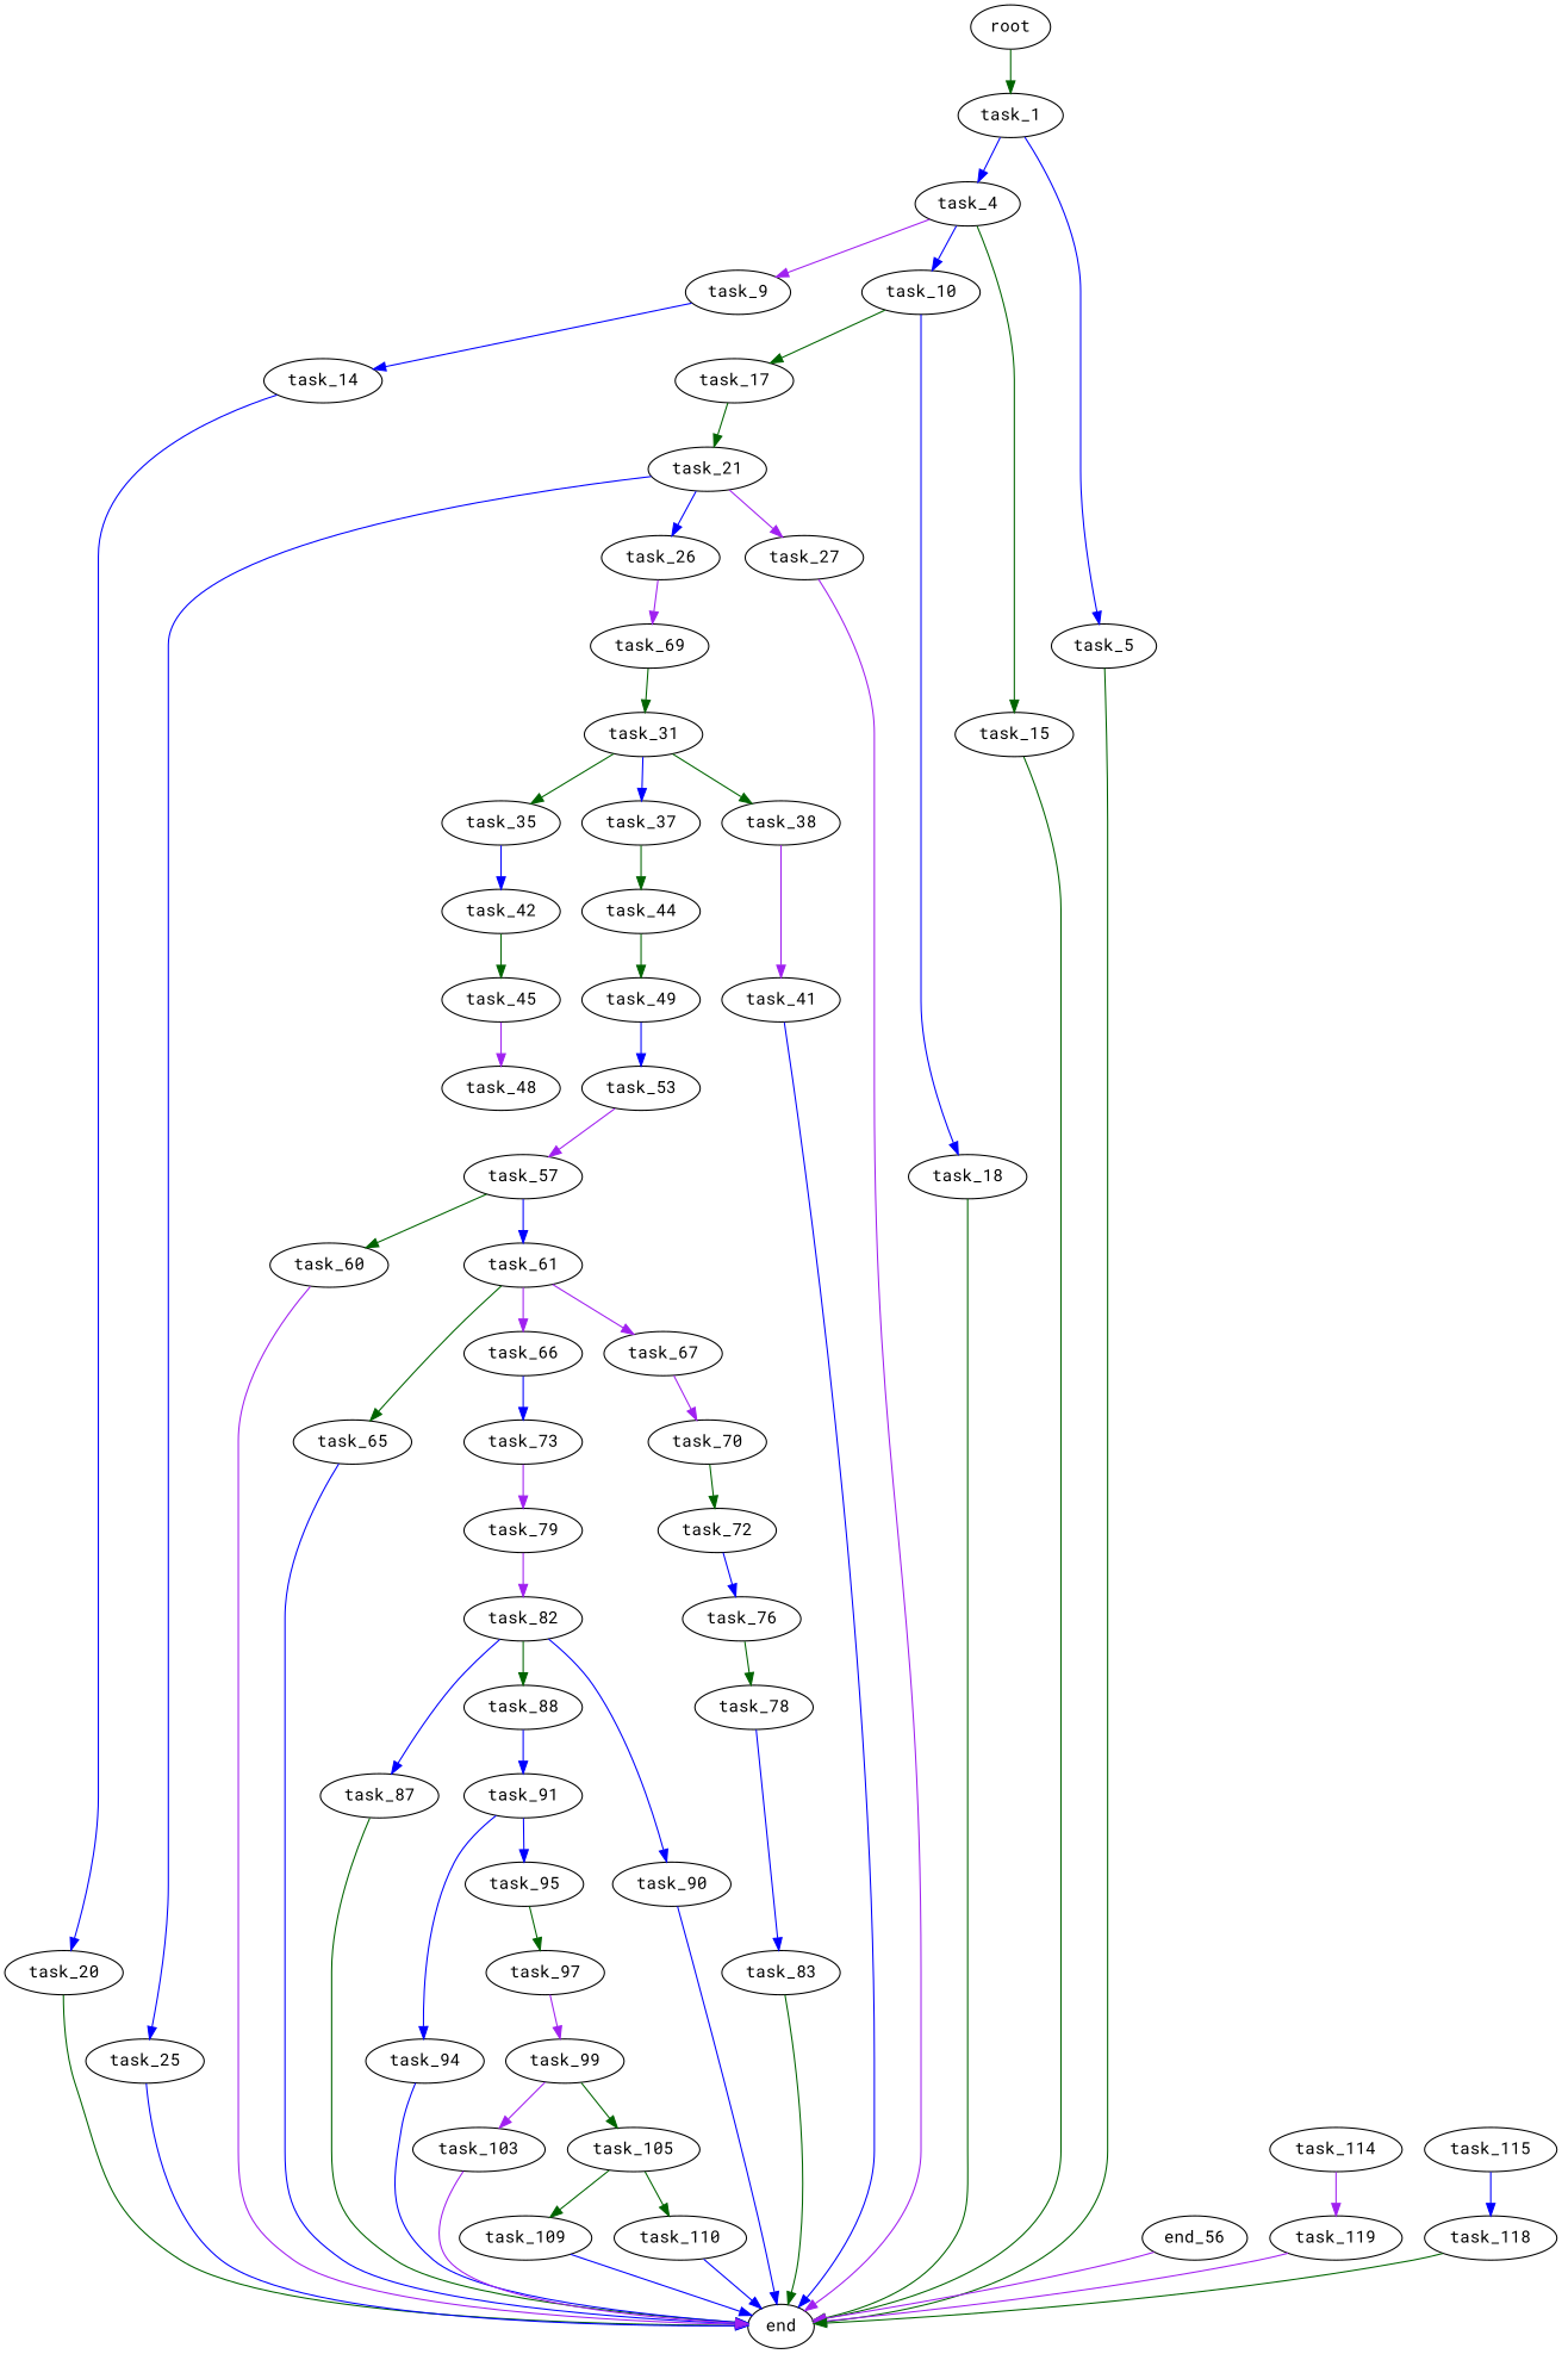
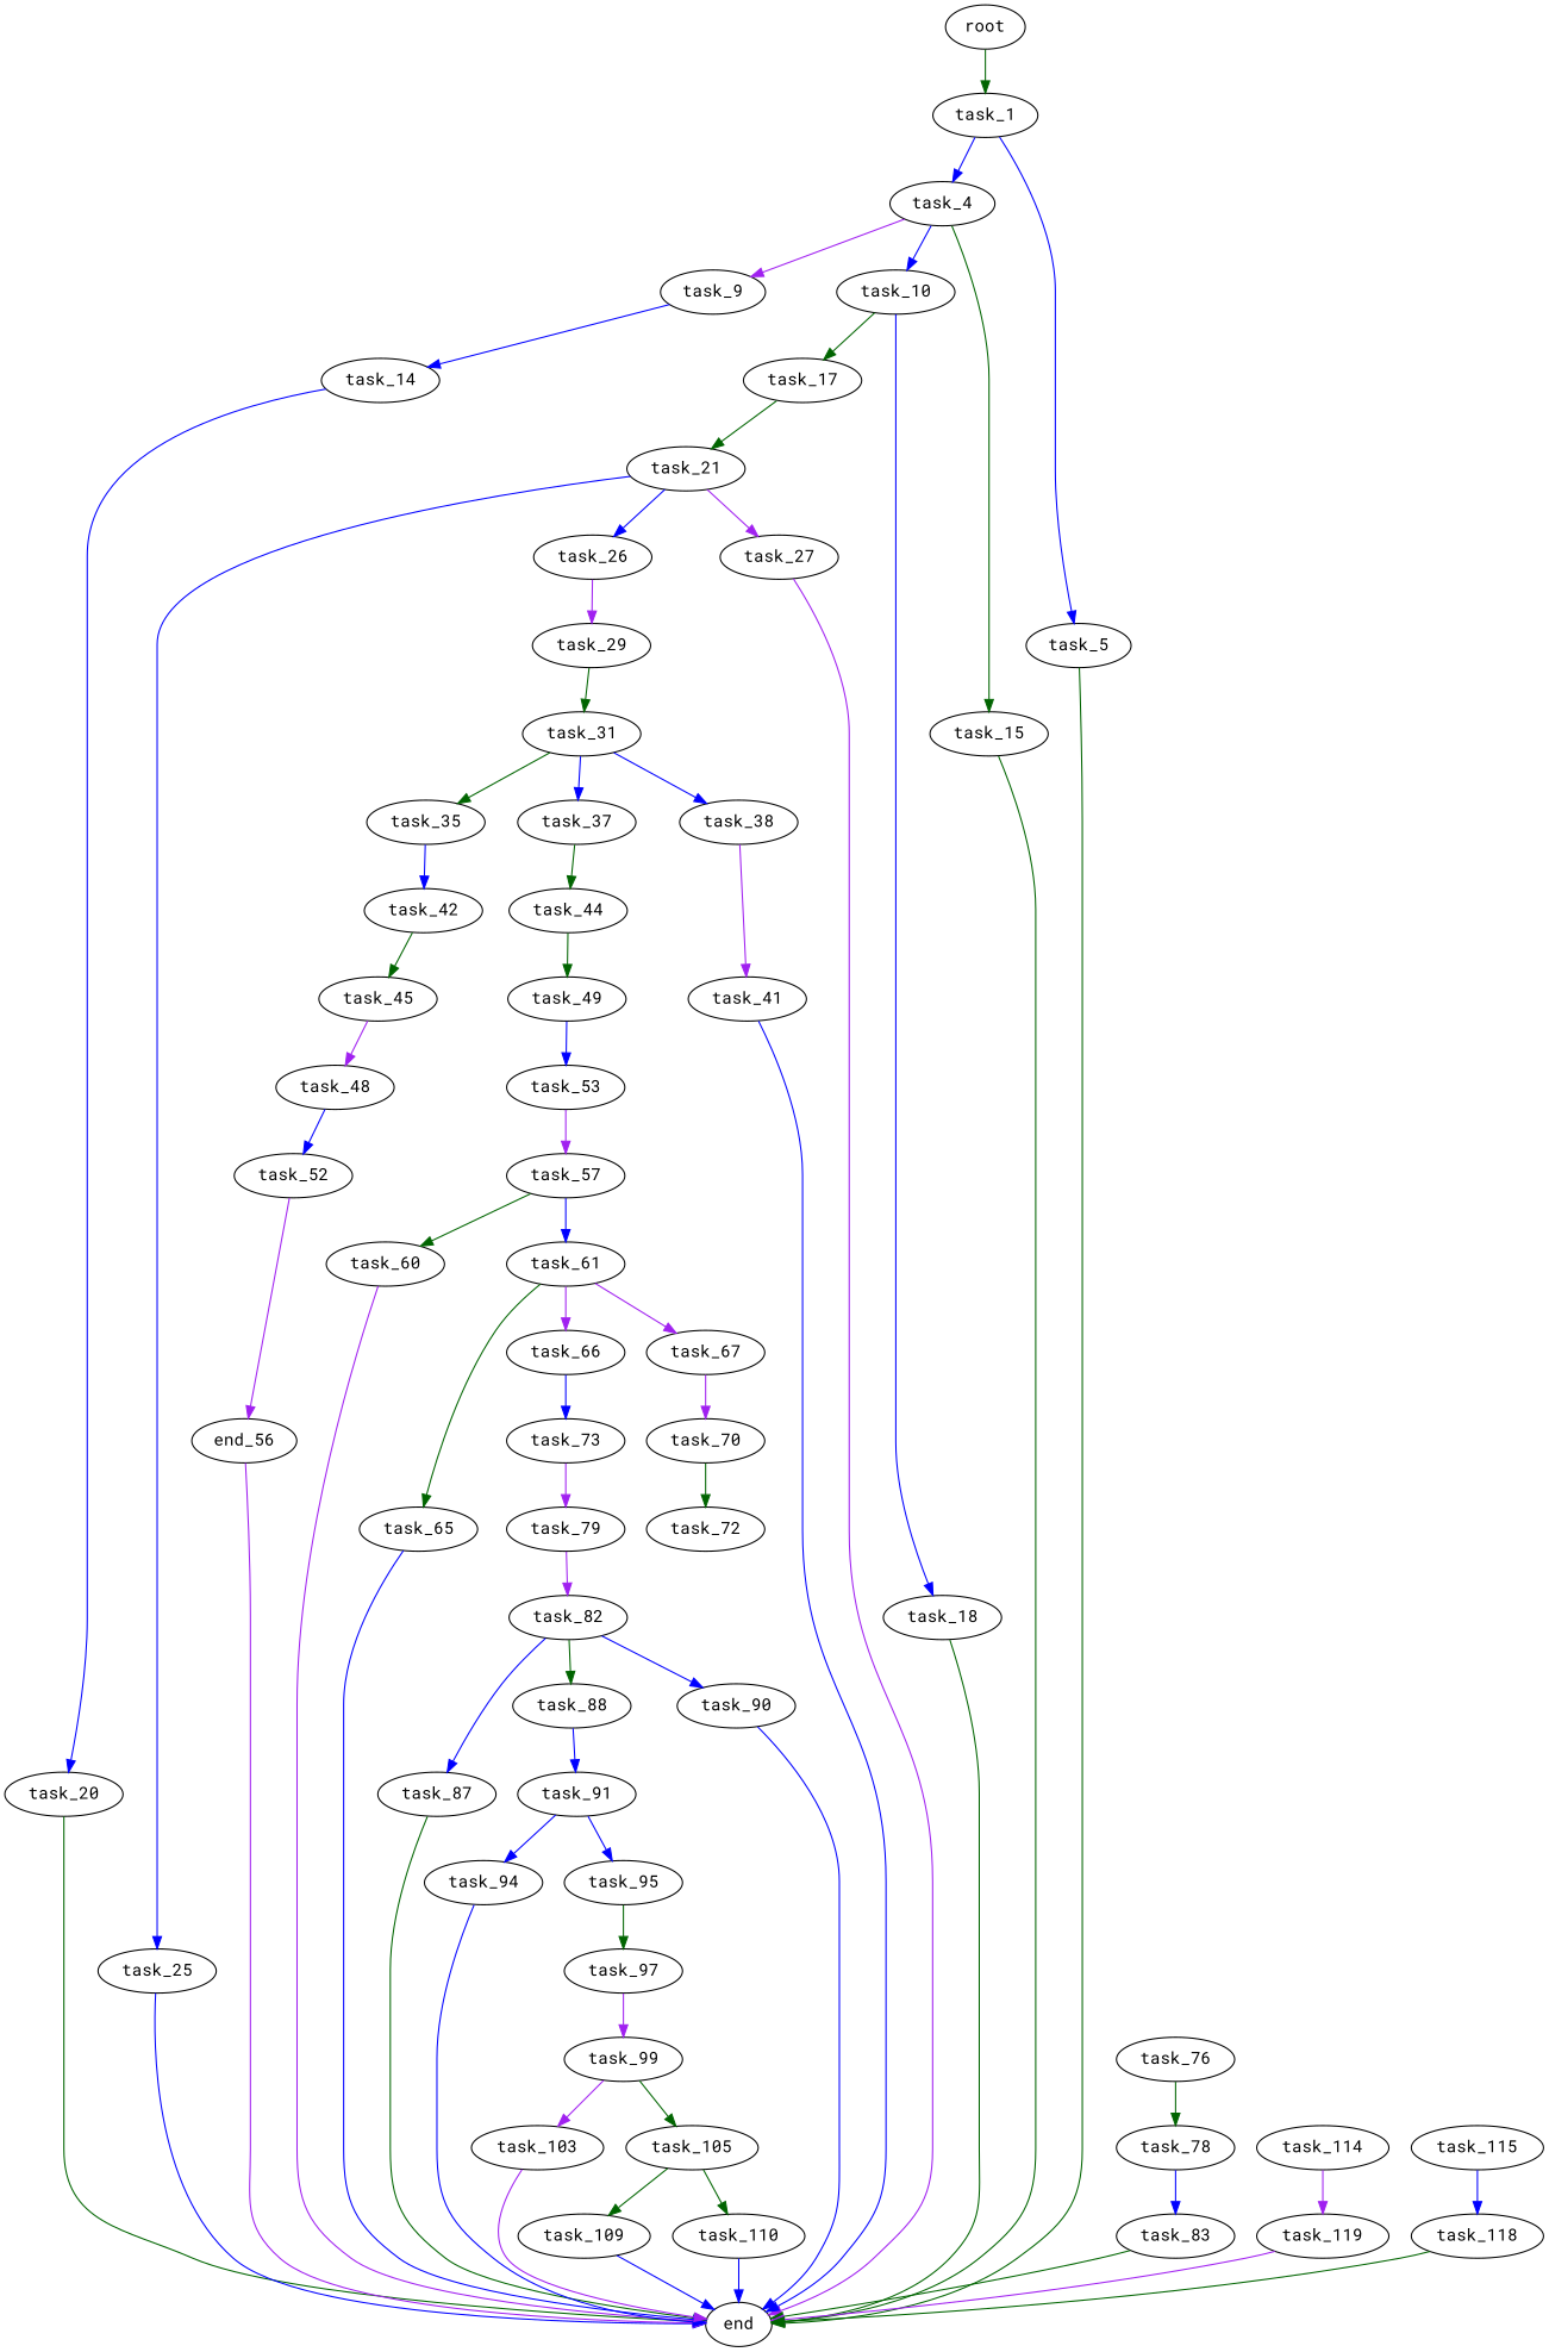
  digraph {
    fontname="Roboto Mono"
    node [fontname="Roboto Mono"]
    edge [color=blue fontname="Roboto Mono"]
    root
    task_1
    task_4
    task_5
    task_9
    task_10
    task_15
    end
    task_14
    task_17
    task_18
    task_20
    task_21
    task_25
    task_26
    task_27
-   task_29 [label=task_69]
+   task_29
    task_31
    task_35
    task_37
    task_38
    task_42
    task_44
    task_41
    task_45
    task_49
    task_48
    task_53
+   task_52
    n30 [label=end_56]
    task_57
    task_60
    task_61
    task_65
    task_66
    task_67
    task_73
    task_70
    task_79
    task_72
    task_76
    task_78
    task_82
    task_83
    task_87
    task_88
    task_90
    task_91
    task_94
    task_95
    task_97
    task_99
    task_103
    task_105
    task_109
    task_110
    task_114
    task_119
    task_115
    task_118
    root -> task_1 [color=darkgreen]
    task_1 -> task_4
    task_1 -> task_5
    task_4 -> task_9 [color=purple]
    task_4 -> task_10
    task_4 -> task_15 [color=darkgreen]
    task_5 -> end [color=darkgreen]
    task_9 -> task_14
    task_10 -> task_17 [color=darkgreen]
    task_10 -> task_18
    task_15 -> end [color=darkgreen]
    task_14 -> task_20
    task_17 -> task_21 [color=darkgreen]
    task_18 -> end [color=darkgreen]
    task_20 -> end [color=darkgreen]
    task_21 -> task_25
    task_21 -> task_26
    task_21 -> task_27 [color=purple]
    task_25 -> end
    task_26 -> task_29 [color=purple]
    task_27 -> end [color=purple]
    task_29 -> task_31 [color=darkgreen]
    task_31 -> task_35 [color=darkgreen]
    task_31 -> task_37
-   task_31 -> task_38 [color=darkgreen]
+   task_31 -> task_38
    task_35 -> task_42
    task_37 -> task_44 [color=darkgreen]
    task_38 -> task_41 [color=purple]
    task_42 -> task_45 [color=darkgreen]
    task_44 -> task_49 [color=darkgreen]
    task_41 -> end
    task_45 -> task_48 [color=purple]
    task_49 -> task_53
+   task_48 -> task_52
    task_53 -> task_57 [color=purple]
+   task_52 -> n30 [color=purple]
    n30 -> end [color=purple]
    task_57 -> task_60 [color=darkgreen]
    task_57 -> task_61
    task_60 -> end [color=purple]
    task_61 -> task_65 [color=darkgreen]
    task_61 -> task_66 [color=purple]
    task_61 -> task_67 [color=purple]
    task_65 -> end
    task_66 -> task_73
    task_67 -> task_70 [color=purple]
    task_73 -> task_79 [color=purple]
    task_70 -> task_72 [color=darkgreen]
    task_79 -> task_82 [color=purple]
-   task_72 -> task_76
    task_76 -> task_78 [color=darkgreen]
    task_78 -> task_83
    task_82 -> task_87
    task_82 -> task_88 [color=darkgreen]
    task_82 -> task_90
    task_83 -> end [color=darkgreen]
    task_87 -> end [color=darkgreen]
    task_88 -> task_91
    task_90 -> end
    task_91 -> task_94
    task_91 -> task_95
    task_94 -> end
    task_95 -> task_97 [color=darkgreen]
    task_97 -> task_99 [color=purple]
    task_99 -> task_103 [color=purple]
    task_99 -> task_105 [color=darkgreen]
    task_103 -> end [color=purple]
    task_105 -> task_109 [color=darkgreen]
    task_105 -> task_110 [color=darkgreen]
    task_109 -> end
    task_110 -> end
    task_114 -> task_119 [color=purple]
    task_119 -> end [color=purple]
    task_115 -> task_118
    task_118 -> end [color=darkgreen]
  }
